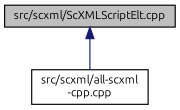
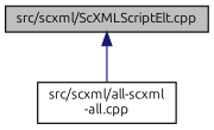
  digraph {
    fontname=Ubuntu
    node [color=black fontname=Ubuntu fontsize=10 shape=record style=filled]
    n1 [fillcolor=grey75 fontcolor=black height=0.2 label="src/scxml/ScXMLScriptElt.cpp" width=0.4]
-   n2 [fillcolor=white height=0.2 label="src/scxml/all-scxml\l-cpp.cpp" width=0.4]
+   n2 [fillcolor=white height=0.2 label="src/scxml/all-scxml\l-all.cpp" width=0.4]
    n1 -> n2 [color=midnightblue dir=back fontname=Ubuntu fontsize=10 labelfontname=Helvetica labelfontsize=10 style=solid]
  }
